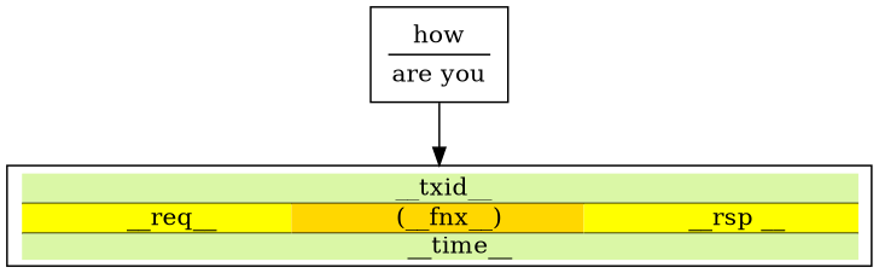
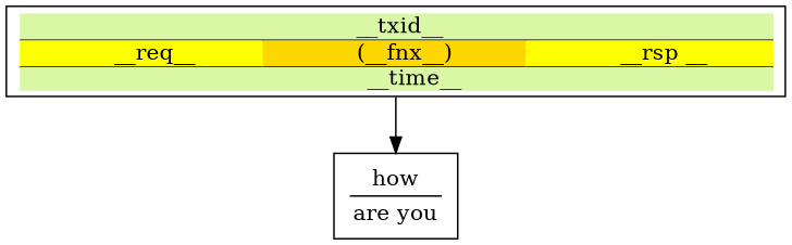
  digraph {
    node [shape=box]
    n1 [label=< <TABLE   CELLPADDING="0"  BORDER="0"  CELLSPACING="0">     <TR>         <TD           TOOLTIP="transaction id"          BGCOLOR="#DAF7A6"          BORDER="1"          SIDES="B"           COLSPAN="3">          __txid__         </TD>     </TR>     <TR>         <TD          TOOLTIP="requestor"          BGCOLOR="yellow"           BORDER="1"          SIDES="B"           HREF="https://www.amagi.com">             __req__         </TD>         <TD          TOOLTIP="interface function"          BGCOLOR="gold"           BORDER="1"          SIDES="B"           HREF="https://www.amagi.com">             (__fnx__)          </TD>         <TD          TOOLTIP="responder"          BGCOLOR="yellow"           BORDER="1"          SIDES="B"          HREF="https://www.amagi.com">             __rsp __         </TD>     </TR>     <TR>         <TD          TOOLTIP="responder"          BGCOLOR="#DAF7A6"          COLSPAN="3">              __time__         </TD>     </TR> </TABLE> >]
    n2 [label=< <TABLE BORDER="0">     <TR><TD BORDER="1" SIDES="B">how</TD></TR>     <TR><TD>are you</TD></TR> </TABLE> >]
-   n2 -> n1
+   n1 -> n2
  }
